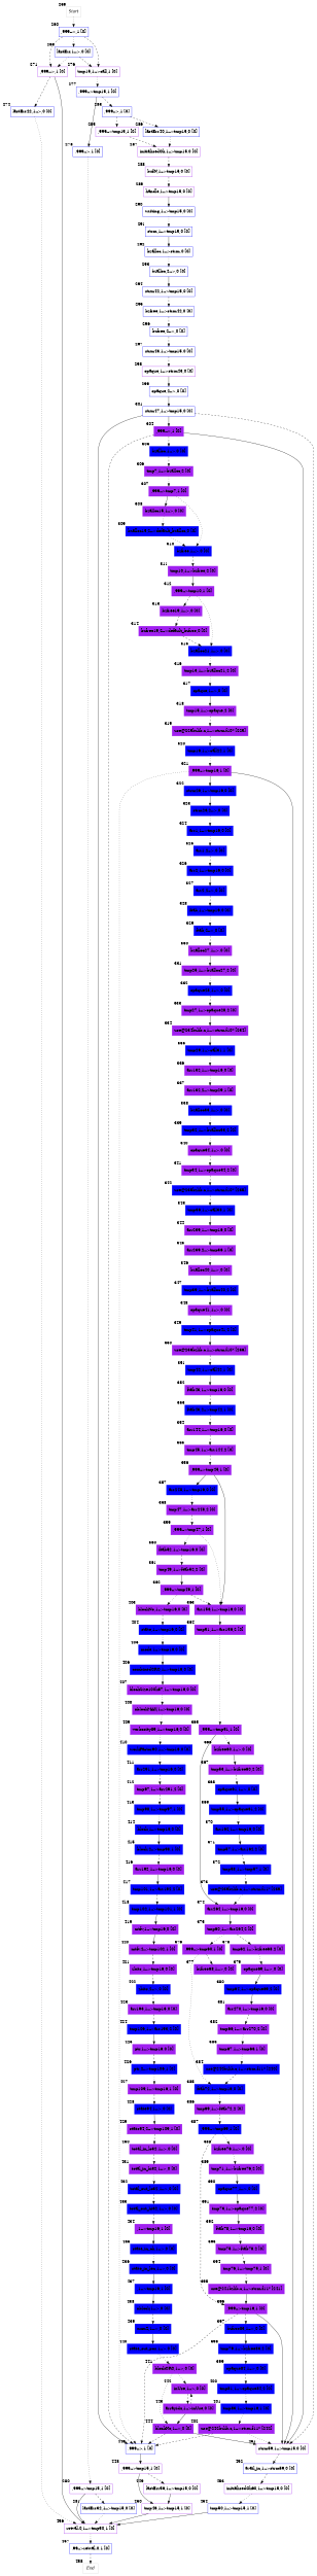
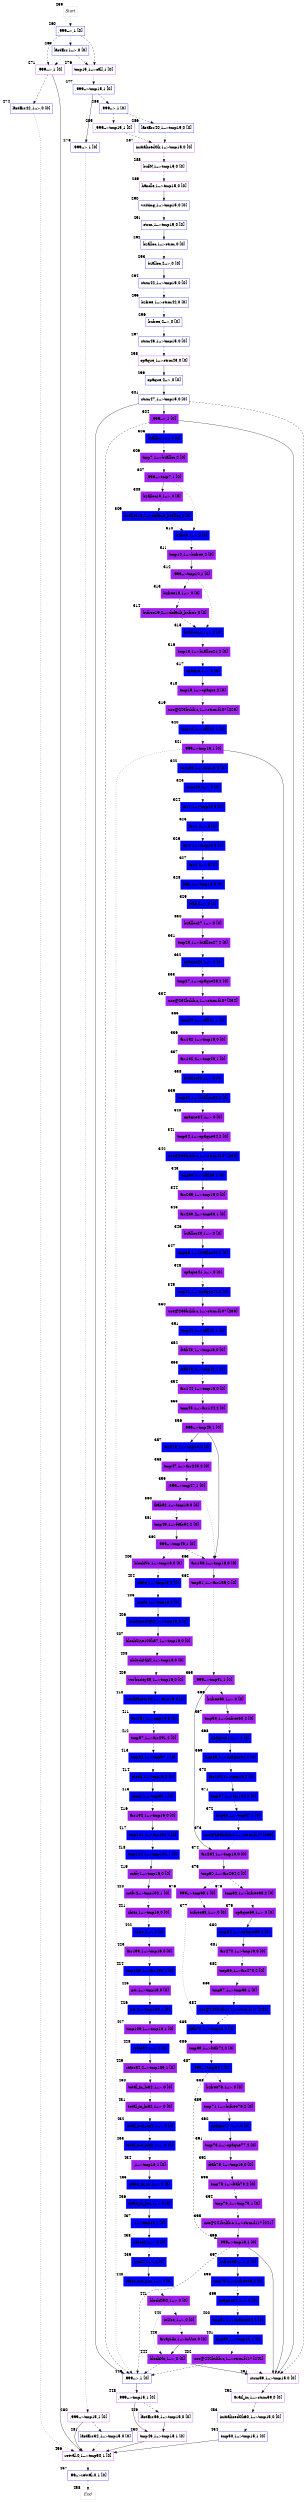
  digraph {
    node [color=purple fontcolor=black shape=box style=filled]
    edge [style=dashed]
    n1 [color=lightgray label=<<I>Start</I>> xlabel=259 style=""]
    n2 [color=blue label=",999-->,1 [0]\n" xlabel=260 style=""]
    n3 [color=blue label="lastErr,1-->,0 [0]\n" xlabel=263 style=""]
    n4 [label=",999-->,1 [0]\n" xlabel=271 style=""]
    n5 [label="tmp15,1-->call,1 [0]\n" xlabel=276 style=""]
    n6 [color=blue label="lastErr22,1-->,0 [0]\n" xlabel=274 style=""]
    n7 [label="retval.0,1-->tmp50,1 [0]\n" xlabel=456 style=""]
    n8 [color=blue label=",999-->tmp15,1 [0]\n" xlabel=277 style=""]
    n9 [color=blue label=",99-->retval.0,1 [0]\n" xlabel=457 style=""]
    n10 [color=blue label=",999-->,1 [0]\n" xlabel=278 style=""]
    n11 [color=blue label=",999-->,1 [0]\n" xlabel=283 style=""]
    n12 [color=lightgray label=<<I>End</I>> xlabel=458 style=""]
    n13 [label=",999-->tmp15,1 [0]\n" xlabel=280 style=""]
    n14 [label=",999-->tmp15,1 [0]\n" xlabel=285 style=""]
    n15 [color=blue label="lastErr40,1-->tmp15,0 [0]\n" xlabel=286 style=""]
    n16 [color=blue label="lastErr32,1-->tmp15,0 [0]\n" xlabel=281 style=""]
    n17 [label="initialisedOk,1-->tmp15,0 [0]\n" xlabel=287 style=""]
    n18 [label="bufN,1-->tmp15,0 [0]\n" xlabel=288 style=""]
    n19 [label="handle,1-->tmp15,0 [0]\n" xlabel=289 style=""]
    n20 [color=blue label="writing,1-->tmp15,0 [0]\n" xlabel=290 style=""]
    n21 [color=blue label="strm,1-->tmp15,0 [0]\n" xlabel=291 style=""]
    n22 [color=blue label="bzalloc,1-->strm,0 [0]\n" xlabel=292 style=""]
    n23 [color=blue label="bzalloc,2-->,0 [0]\n" xlabel=293 style=""]
    n24 [color=blue label="strm42,1-->tmp15,0 [0]\n" xlabel=294 style=""]
    n25 [color=blue label="bzfree,1-->strm42,0 [0]\n" xlabel=295 style=""]
    n26 [color=blue label="bzfree,2-->,0 [0]\n" xlabel=296 style=""]
    n27 [color=blue label="strm43,1-->tmp15,0 [0]\n" xlabel=297 style=""]
    n28 [label="opaque,1-->strm43,0 [0]\n" xlabel=298 style=""]
    n29 [color=blue label="opaque,2-->,0 [0]\n" xlabel=299 style=""]
    n30 [color=blue label="strm47,1-->tmp15,0 [0]\n" xlabel=301 style=""]
    n31 [label=",999-->,1 [0]\n" xlabel=304]
    n32 [color=blue label=",999-->,1 [0]\n" xlabel=446 style=""]
    n33 [label="strm59,1-->tmp15,0 [0]\n" xlabel=451 style=""]
    n34 [color=blue label="bzalloc,1-->,0 [0]\n" xlabel=305]
    n35 [label=",999-->tmp15,1 [0]\n" xlabel=448 style=""]
-   n36 [color=blue label="avail_in,1-->strm59,0 [0]\n" xlabel=452 style=""]
+   n36 [label="avail_in,1-->strm59,0 [0]\n" xlabel=452 style=""]
    n37 [label="tmp7,1-->bzalloc,2 [0]\n" xlabel=306]
    n38 [label="lastErr56,1-->tmp15,0 [0]\n" xlabel=449 style=""]
    n39 [label="tmp46,1-->tmp15,1 [0]\n" xlabel=450 style=""]
    n40 [label="initialisedOk60,1-->tmp15,0 [0]\n" xlabel=453 style=""]
    n41 [label=",999-->tmp7,1 [0]\n" xlabel=307]
    n42 [label="bzalloc15,1-->,0 [0]\n" xlabel=308]
    n43 [color=blue label="bzfree,1-->,0 [0]\n" xlabel=310]
    n44 [color=blue label="bzalloc15,2-->default_bzalloc,0 [0]\n" xlabel=309]
    n45 [label="tmp10,1-->bzfree,2 [0]\n" xlabel=311]
    n46 [label=",999-->tmp10,1 [0]\n" xlabel=312]
    n47 [label="bzfree19,1-->,0 [0]\n" xlabel=313]
    n48 [color=blue label="bzalloc21,1-->,0 [0]\n" xlabel=315]
    n49 [label="bzfree19,2-->default_bzfree,0 [0]\n" xlabel=314]
    n50 [label="tmp13,1-->bzalloc21,2 [0]\n" xlabel=316]
    n51 [color=blue label="opaque,1-->,0 [0]\n" xlabel=317]
    n52 [label="tmp15,1-->opaque,2 [0]\n" xlabel=318]
    n53 [label="use@225bzlib.c,1-->strm.f10* [225]\n" xlabel=319]
    n54 [color=blue label="tmp16,1-->call22,1 [0]\n" xlabel=320]
    n55 [label=",999-->tmp16,1 [0]\n" xlabel=321]
    n56 [color=blue label="strm26,1-->tmp16,0 [0]\n" xlabel=322]
    n57 [color=blue label="strm26,2-->,0 [0]\n" xlabel=323]
    n58 [color=blue label="arr1,1-->tmp16,0 [0]\n" xlabel=324]
    n59 [color=blue label="arr1,2-->,0 [0]\n" xlabel=325]
    n60 [color=blue label="arr2,1-->tmp16,0 [0]\n" xlabel=326]
    n61 [color=blue label="arr2,2-->,0 [0]\n" xlabel=327]
    n62 [color=blue label="ftab,1-->tmp16,0 [0]\n" xlabel=328]
    n63 [color=blue label="ftab,2-->,0 [0]\n" xlabel=329]
    n64 [label="bzalloc27,1-->,0 [0]\n" xlabel=330]
    n65 [label="tmp25,1-->bzalloc27,2 [0]\n" xlabel=331]
    n66 [color=blue label="opaque28,1-->,0 [0]\n" xlabel=332]
    n67 [label="tmp27,1-->opaque28,2 [0]\n" xlabel=333]
    n68 [label="use@234bzlib.c,1-->strm.f10* [234]\n" xlabel=334]
    n69 [color=blue label="tmp29,1-->call31,1 [0]\n" xlabel=335]
    n70 [label="arr132,1-->tmp16,0 [0]\n" xlabel=336]
    n71 [label="arr132,2-->tmp29,1 [0]\n" xlabel=337]
    n72 [color=blue label="bzalloc33,1-->,0 [0]\n" xlabel=338]
    n73 [color=blue label="tmp32,1-->bzalloc33,2 [0]\n" xlabel=339]
    n74 [label="opaque34,1-->,0 [0]\n" xlabel=340]
    n75 [label="tmp34,1-->opaque34,2 [0]\n" xlabel=341]
    n76 [color=blue label="use@235bzlib.c,1-->strm.f10* [235]\n" xlabel=342]
    n77 [color=blue label="tmp36,1-->call38,1 [0]\n" xlabel=343]
    n78 [label="arr239,1-->tmp16,0 [0]\n" xlabel=344]
    n79 [label="arr239,2-->tmp36,1 [0]\n" xlabel=345]
    n80 [label="bzalloc40,1-->,0 [0]\n" xlabel=346]
    n81 [color=blue label="tmp39,1-->bzalloc40,2 [0]\n" xlabel=347]
    n82 [label="opaque41,1-->,0 [0]\n" xlabel=348]
    n83 [color=blue label="tmp41,1-->opaque41,2 [0]\n" xlabel=349]
    n84 [label="use@236bzlib.c,1-->strm.f10* [236]\n" xlabel=350]
    n85 [color=blue label="tmp42,1-->call42,1 [0]\n" xlabel=351]
    n86 [label="ftab43,1-->tmp16,0 [0]\n" xlabel=352]
    n87 [color=blue label="ftab43,2-->tmp42,1 [0]\n" xlabel=353]
    n88 [label="arr144,1-->tmp16,0 [0]\n" xlabel=354]
    n89 [label="tmp45,1-->arr144,2 [0]\n" xlabel=355]
    n90 [label=",999-->tmp45,1 [0]\n" xlabel=356]
    n91 [color=blue label="arr248,1-->tmp16,0 [0]\n" xlabel=357]
    n92 [label="arr156,1-->tmp16,0 [0]\n" xlabel=363]
    n93 [label="tmp47,1-->arr248,2 [0]\n" xlabel=358]
    n94 [label="tmp51,1-->arr156,2 [0]\n" xlabel=364]
    n95 [label=",999-->tmp47,1 [0]\n" xlabel=359]
    n96 [label=",999-->tmp51,1 [0]\n" xlabel=365]
    n97 [label="ftab52,1-->tmp16,0 [0]\n" xlabel=360]
    n98 [label="tmp49,1-->ftab52,2 [0]\n" xlabel=361]
    n99 [label=",999-->tmp49,1 [0]\n" xlabel=362]
    n100 [label="blockNo,1-->tmp16,0 [0]\n" xlabel=403]
    n101 [color=blue label="state,1-->tmp16,0 [0]\n" xlabel=404]
    n102 [color=blue label="mode,1-->tmp16,0 [0]\n" xlabel=405]
    n103 [label="bzfree60,1-->,0 [0]\n" xlabel=366]
    n104 [label="arr264,1-->tmp16,0 [0]\n" xlabel=374]
    n105 [label="tmp53,1-->bzfree60,2 [0]\n" xlabel=367]
    n106 [label="tmp60,1-->arr264,2 [0]\n" xlabel=375]
    n107 [color=blue label="opaque61,1-->,0 [0]\n" xlabel=368]
    n108 [label=",999-->tmp60,1 [0]\n" xlabel=376]
    n109 [label="tmp62,1-->bzfree68,2 [0]\n" xlabel=378]
    n110 [color=blue label="tmp55,1-->opaque61,2 [0]\n" xlabel=369]
    n111 [color=blue label="arr162,1-->tmp16,0 [0]\n" xlabel=370]
    n112 [color=blue label="tmp57,1-->arr162,2 [0]\n" xlabel=371]
    n113 [color=blue label="tmp58,1-->tmp57,1 [0]\n" xlabel=372]
    n114 [color=blue label="use@239bzlib.c,1-->strm.f11* [239]\n" xlabel=373]
    n115 [label="bzfree68,1-->,0 [0]\n" xlabel=377]
    n116 [color=blue label="ftab72,1-->tmp16,0 [0]\n" xlabel=385]
    n117 [label="tmp69,1-->ftab72,2 [0]\n" xlabel=386]
    n118 [label="opaque69,1-->,0 [0]\n" xlabel=379]
    n119 [color=blue label=",999-->tmp69,1 [0]\n" xlabel=387]
    n120 [color=blue label="tmp64,1-->opaque69,2 [0]\n" xlabel=380]
    n121 [label="arr270,1-->tmp16,0 [0]\n" xlabel=381]
    n122 [label="tmp66,1-->arr270,2 [0]\n" xlabel=382]
    n123 [label="tmp67,1-->tmp66,1 [0]\n" xlabel=383]
    n124 [color=blue label="use@240bzlib.c,1-->strm.f11* [240]\n" xlabel=384]
    n125 [label="bzfree76,1-->,0 [0]\n" xlabel=388]
    n126 [label=",999-->tmp16,1 [0]\n" xlabel=396]
    n127 [label="tmp71,1-->bzfree76,2 [0]\n" xlabel=389]
    n128 [color=blue label="bzfree83,1-->,0 [0]\n" xlabel=397]
    n129 [color=blue label="opaque77,1-->,0 [0]\n" xlabel=390]
    n130 [color=blue label="tmp79,1-->bzfree83,2 [0]\n" xlabel=398]
    n131 [label="tmp73,1-->opaque77,2 [0]\n" xlabel=391]
    n132 [label="ftab78,1-->tmp16,0 [0]\n" xlabel=392]
    n133 [label="tmp75,1-->ftab78,2 [0]\n" xlabel=393]
    n134 [label="tmp76,1-->tmp75,1 [0]\n" xlabel=394]
    n135 [label="use@241bzlib.c,1-->strm.f11* [241]\n" xlabel=395]
    n136 [color=blue label="opaque84,1-->,0 [0]\n" xlabel=399]
    n137 [color=blue label="tmp81,1-->opaque84,2 [0]\n" xlabel=400]
    n138 [color=blue label="tmp83,1-->tmp16,1 [0]\n" xlabel=401]
    n139 [label="use@242bzlib.c,1-->strm.f11* [242]\n" xlabel=402]
    n140 [color=blue label="combinedCRC,1-->tmp16,0 [0]\n" xlabel=406]
    n141 [label="blockSize100k87,1-->tmp16,0 [0]\n" xlabel=407]
    n142 [label="nblockMAX,1-->tmp16,0 [0]\n" xlabel=408]
    n143 [label="verbosity89,1-->tmp16,0 [0]\n" xlabel=409]
    n144 [color=blue label="workFactor90,1-->tmp16,0 [0]\n" xlabel=410]
    n145 [color=blue label="arr291,1-->tmp16,0 [0]\n" xlabel=411]
    n146 [label="tmp97,1-->arr291,2 [0]\n" xlabel=412]
    n147 [color=blue label="tmp98,1-->tmp97,1 [0]\n" xlabel=413]
    n148 [color=blue label="block,1-->tmp16,0 [0]\n" xlabel=414]
    n149 [color=blue label="block,2-->tmp98,1 [0]\n" xlabel=415]
    n150 [label="arr192,1-->tmp16,0 [0]\n" xlabel=416]
    n151 [color=blue label="tmp101,1-->arr192,2 [0]\n" xlabel=417]
    n152 [color=blue label="tmp102,1-->tmp101,1 [0]\n" xlabel=418]
    n153 [label="mtfv,1-->tmp16,0 [0]\n" xlabel=419]
    n154 [label="mtfv,2-->tmp102,1 [0]\n" xlabel=420]
    n155 [label="zbits,1-->tmp16,0 [0]\n" xlabel=421]
    n156 [color=blue label="zbits,2-->,0 [0]\n" xlabel=422]
    n157 [label="arr193,1-->tmp16,0 [0]\n" xlabel=423]
    n158 [color=blue label="tmp106,1-->arr193,2 [0]\n" xlabel=424]
    n159 [label="ptr,1-->tmp16,0 [0]\n" xlabel=425]
    n160 [color=blue label="ptr,2-->tmp106,1 [0]\n" xlabel=426]
    n161 [label="tmp109,1-->tmp16,1 [0]\n" xlabel=427]
    n162 [color=blue label="state94,1-->,0 [0]\n" xlabel=428]
    n163 [label="state94,2-->tmp109,1 [0]\n" xlabel=429]
    n164 [label="total_in_lo32,1-->,0 [0]\n" xlabel=430]
    n165 [label="total_in_hi32,1-->,0 [0]\n" xlabel=431]
    n166 [color=blue label="total_out_lo32,1-->,0 [0]\n" xlabel=432]
    n167 [color=blue label="total_out_hi32,1-->,0 [0]\n" xlabel=433]
    n168 [label=",1-->tmp16,1 [0]\n" xlabel=434]
    n169 [color=blue label="state_in_ch,1-->,0 [0]\n" xlabel=435]
    n170 [color=blue label="state_in_len,1-->,0 [0]\n" xlabel=436]
    n171 [color=blue label=",1-->tmp16,1 [0]\n" xlabel=437]
    n172 [color=blue label="nblock,1-->,0 [0]\n" xlabel=438]
    n173 [color=blue label="numZ,1-->,0 [0]\n" xlabel=439]
    n174 [color=blue label="state_out_pos,1-->,0 [0]\n" xlabel=440]
    n175 [label="blockCRC,1-->,0 [0]\n" xlabel=441]
    n176 [label="inUse,1-->,0 [0]\n" xlabel=442]
    n177 [label="blockNo,1-->,0 [0]\n" xlabel=444]
    n178 [label="arrayidx,1-->inUse,0 [0]\n" xlabel=443]
    n179 [color=blue label="tmp50,1-->tmp15,1 [0]\n" xlabel=454 style=""]
    n1 -> n2 [style=dotted]
    n2 -> n3 [style=dotted]
    n2 -> n4
    n2 -> n5
    n3 -> n4 [style=dotted]
    n3 -> n5
    n4 -> n6
    n4 -> n7 [style=solid]
    n5 -> n8 [style=dotted]
    n6 -> n7 [style=dotted]
    n7 -> n9 [style=dotted]
    n8 -> n10 [style=solid]
    n8 -> n11
    n9 -> n12
    n10 -> n13 [style=dotted]
    n11 -> n14
    n11 -> n15
    n13 -> n7 [style=solid]
    n13 -> n16
    n14 -> n17
    n15 -> n17 [style=dotted]
    n16 -> n7 [style=dotted]
    n17 -> n18
    n18 -> n19
    n19 -> n20 [style=solid]
    n20 -> n21 [style=dotted]
    n21 -> n22 [style=solid]
    n22 -> n23 [style=dotted]
    n23 -> n24 [style=solid]
    n24 -> n25
    n25 -> n26
    n26 -> n27
    n27 -> n28
    n28 -> n29 [style=solid]
    n29 -> n30 [style=solid]
    n30 -> n31 [style=solid]
    n30 -> n32 [style=solid]
    n30 -> n33
    n31 -> n32
    n31 -> n33 [style=solid]
    n31 -> n34
    n32 -> n35 [style=solid]
    n33 -> n36
    n34 -> n37
    n35 -> n38
    n35 -> n39 [style=solid]
    n36 -> n40
    n37 -> n41 [style=dotted]
    n38 -> n39 [style=solid]
    n39 -> n7 [style=solid]
    n40 -> n179 [style=dotted]
    n41 -> n42 [style=solid]
    n41 -> n43 [style=dotted]
    n42 -> n44 [style=dotted]
    n43 -> n45
    n44 -> n43 [style=dotted]
    n45 -> n46 [style=solid]
    n46 -> n47
    n46 -> n48 [style=dotted]
    n47 -> n49
    n48 -> n50 [style=dotted]
    n49 -> n48
    n50 -> n51 [style=dotted]
    n51 -> n52 [style=solid]
    n52 -> n53
    n53 -> n54
    n54 -> n55 [style=dotted]
    n55 -> n32 [style=dotted]
    n55 -> n33 [style=solid]
    n55 -> n56 [style=solid]
    n56 -> n57 [style=solid]
    n57 -> n58 [style=dotted]
    n58 -> n59 [style=dotted]
    n59 -> n60
    n60 -> n61 [style=solid]
    n61 -> n62
    n62 -> n63 [style=dotted]
    n63 -> n64
    n64 -> n65 [style=solid]
    n65 -> n66 [style=dotted]
    n66 -> n67
    n67 -> n68 [style=solid]
    n68 -> n69 [style=solid]
    n69 -> n70 [style=dotted]
    n70 -> n71 [style=dotted]
    n71 -> n72 [style=dotted]
    n72 -> n73 [style=dotted]
    n73 -> n74 [style=dotted]
    n74 -> n75
    n75 -> n76
    n76 -> n77
    n77 -> n78 [style=solid]
    n78 -> n79 [style=dotted]
    n79 -> n80 [style=dotted]
    n80 -> n81 [style=solid]
    n81 -> n82 [style=solid]
    n82 -> n83
    n83 -> n84 [style=solid]
    n84 -> n85
    n85 -> n86 [style=solid]
    n86 -> n87
    n87 -> n88
    n88 -> n89
    n89 -> n90
    n90 -> n91 [style=solid]
    n90 -> n92 [style=solid]
    n91 -> n93 [style=dotted]
    n92 -> n94 [style=solid]
    n93 -> n95
    n94 -> n96 [style=dotted]
    n95 -> n92 [style=dotted]
    n95 -> n97 [style=dotted]
    n96 -> n103 [style=dotted]
    n96 -> n104 [style=solid]
    n97 -> n98
    n98 -> n99 [style=solid]
    n99 -> n92
    n99 -> n100 [style=dotted]
    n100 -> n101
    n101 -> n102 [style=dotted]
    n102 -> n140 [style=solid]
    n103 -> n105 [style=solid]
    n104 -> n106 [style=solid]
    n105 -> n107
    n106 -> n108 [style=dotted]
    n106 -> n109
    n107 -> n110 [style=solid]
    n108 -> n115
    n108 -> n116 [style=dotted]
    n109 -> n118 [style=dotted]
    n110 -> n111 [style=dotted]
    n111 -> n112 [style=solid]
    n112 -> n113
    n113 -> n114
    n114 -> n104 [style=dotted]
    n116 -> n117 [style=dotted]
    n117 -> n119
    n118 -> n120 [style=solid]
    n119 -> n125 [style=dotted]
    n119 -> n126
    n120 -> n121 [style=solid]
    n121 -> n122
    n122 -> n123 [style=dotted]
    n123 -> n124 [style=dotted]
    n124 -> n116
    n125 -> n127 [style=dotted]
    n126 -> n32
    n126 -> n33 [style=solid]
    n126 -> n128
    n127 -> n129 [style=solid]
    n128 -> n130 [style=solid]
    n129 -> n131 [style=solid]
    n130 -> n136
    n131 -> n132 [style=solid]
    n132 -> n133 [style=dotted]
    n133 -> n134
    n134 -> n135
    n135 -> n126 [style=solid]
    n136 -> n137
    n137 -> n138 [style=dotted]
    n138 -> n139 [style=dotted]
    n139 -> n32
    n139 -> n33 [style=dotted]
    n140 -> n141 [style=solid]
    n141 -> n142 [style=dotted]
    n142 -> n143 [style=dotted]
    n143 -> n144 [style=dotted]
    n144 -> n145 [style=dotted]
    n145 -> n146
    n146 -> n147
    n147 -> n148 [style=dotted]
    n148 -> n149 [style=solid]
    n149 -> n150
    n150 -> n151 [style=solid]
    n151 -> n152
    n152 -> n153 [style=solid]
    n153 -> n154 [style=solid]
    n154 -> n155
    n155 -> n156
    n156 -> n157
    n157 -> n158
    n158 -> n159 [style=solid]
    n159 -> n160
    n160 -> n161 [style=dotted]
    n161 -> n162
    n162 -> n163 [style=solid]
    n163 -> n164
    n164 -> n165
    n165 -> n166 [style=dotted]
    n166 -> n167
    n167 -> n168
    n168 -> n169 [style=solid]
    n169 -> n170 [style=dotted]
    n170 -> n171 [style=solid]
    n171 -> n172 [style=solid]
    n172 -> n173
    n173 -> n174 [style=solid]
    n174 -> n175 [style=dotted]
    n175 -> n176 [style=dotted]
    n175 -> n177 [style=dotted]
    n176 -> n178
    n177 -> n32
    n177 -> n33 [style=solid]
-   n178 -> n176
    n178 -> n177 [style=solid]
    n179 -> n7 [style=solid]
  }
